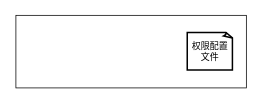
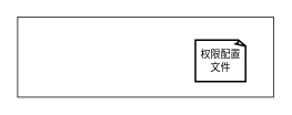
  <mxCell id="0" />
  <mxCell id="1" parent="0" />
  <mxCell id="2" value="" style="rounded=0;whiteSpace=wrap;html=1;" vertex="1" parent="1"><mxGeometry x="20" y="20" width="308" height="97" as="geometry" /></mxCell>
- <mxCell id="3" value="权限配置文件" style="whiteSpace=wrap;html=1;shape=mxgraph.basic.document;strokeWidth=2;" vertex="1" parent="1"><mxGeometry x="249" y="43" width="61" height="50" as="geometry" /></mxCell>
+ <mxCell id="3" value="权限配置文件" style="whiteSpace=wrap;html=1;shape=mxgraph.basic.document;strokeWidth=2;" vertex="1" parent="1"><mxGeometry x="234" y="48" width="61" height="50" as="geometry" /></mxCell>
